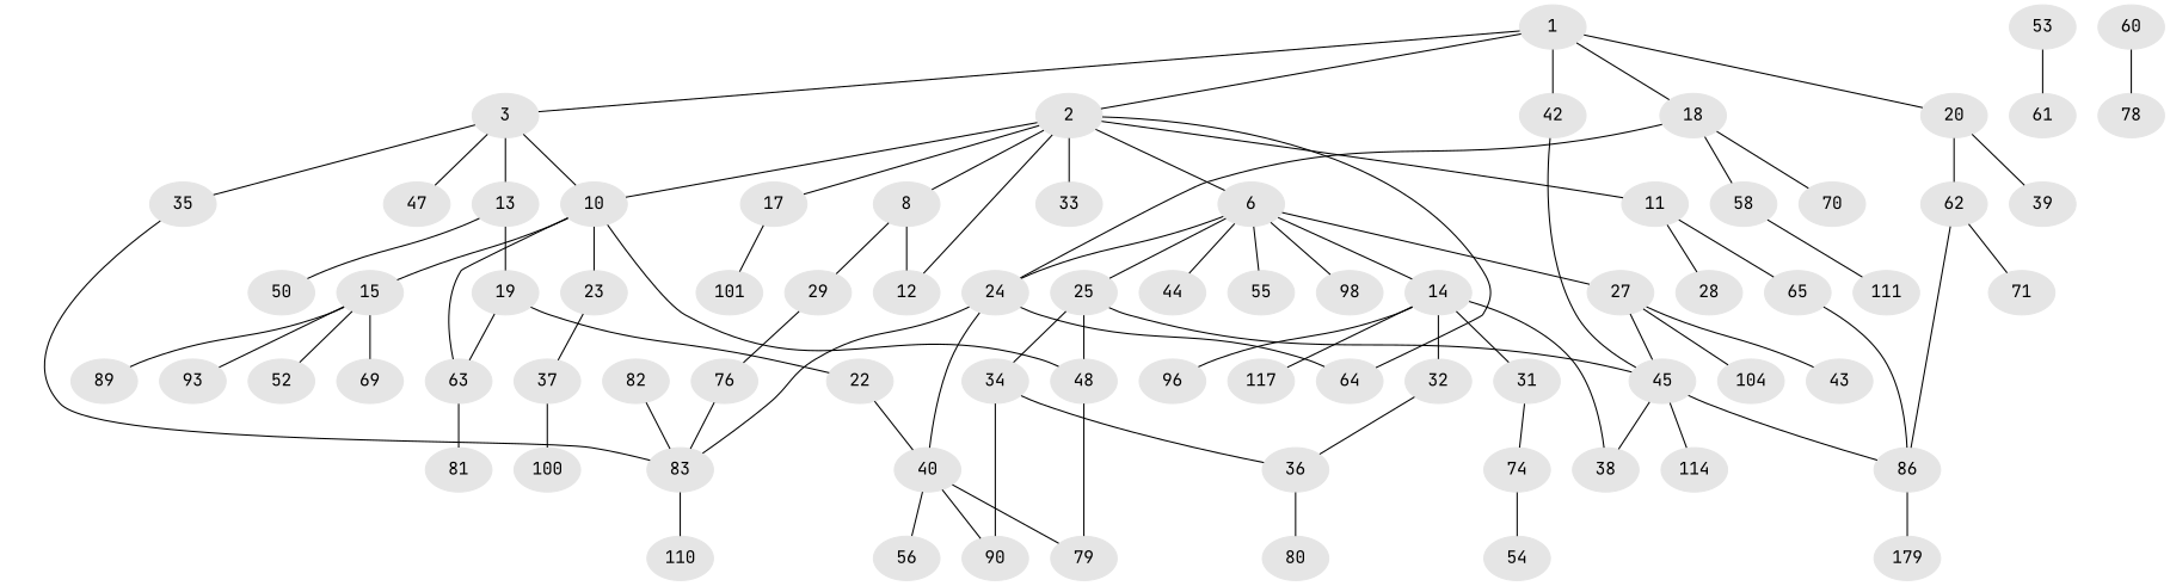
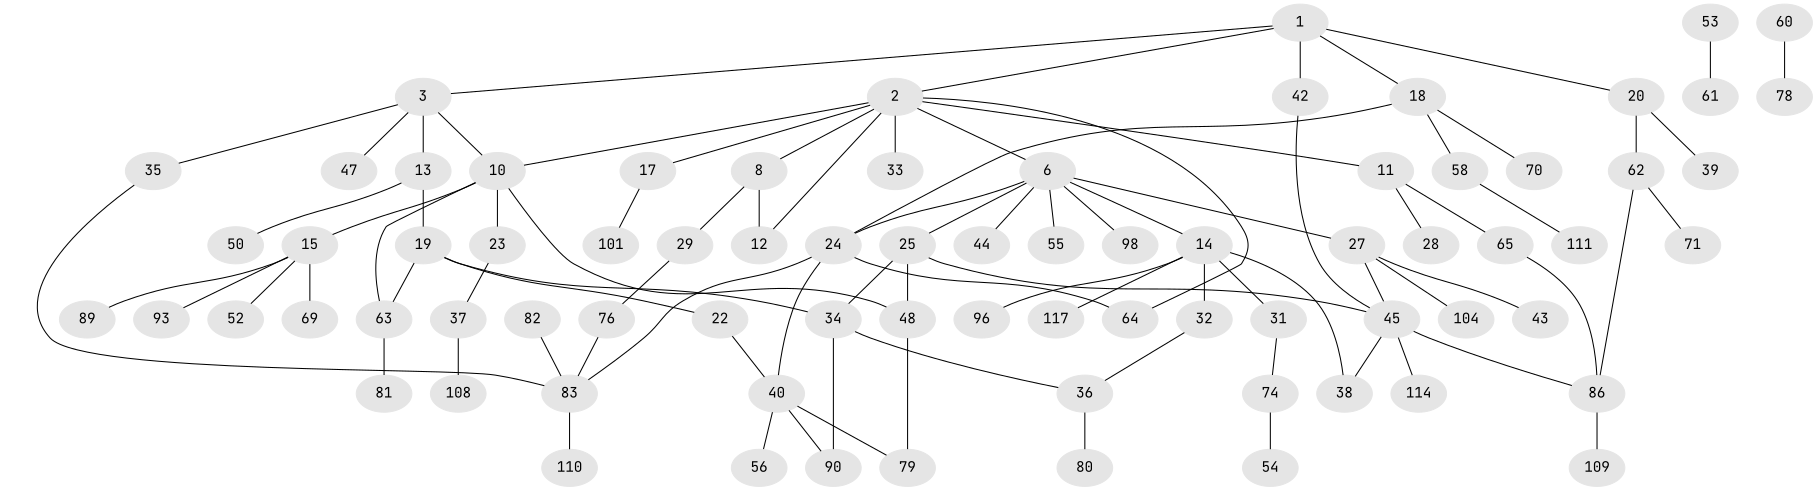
  graph {
    fontname="JetBrains Mono"
    node [color=gray90 fontname="JetBrains Mono" style=filled]
    edge [fontname="JetBrains Mono"]
    1 [super="+4"]
    2 [super="+5"]
    3 [super="+7"]
    18
    20
    42 [super="+49"]
    6 [super="+16"]
    8 [super="+9"]
    10 [super="+66"]
    11 [super="+46"]
    17 [super="+88"]
    33
    64
    12 [super="+26"]
    13
    35 [super="+41"]
    47 [super="+76"]
    24 [super="+68"]
    58
    70 [super="+72"]
    39 [super="+106"]
    62 [super="+84"]
    45 [super="+107"]
    14 [super="+21"]
    25 [super="+30"]
    27 [super="+59"]
    44
    55
    98
    29 [super="+92"]
    15 [super="+51"]
    23 [super="+95"]
    48 [super="+67"]
    63
    28 [super="+77"]
    65
    101
    53 [super="+100"]
    61 [super="+113"]
    19 [super="+112"]
    50
    83 [super="+85"]
    31
    32 [super="+87"]
    38
    96
    117
    40 [super="+54"]
    34
    43
    104
    n52 [label=76]
    52
    69
    89 [super="+115"]
    93 [super="+116"]
    37 [super="+105"]
    79
    81
    86 [super="+91"]
    22 [super="+97"]
    74
    36 [super="+57"]
    111
    90
    71
    56 [super="+103"]
-   108 [label=100]
+   108
    110
    114
    82
    n72 [label=54]
    80
    60 [super="+99"]
    78
-   109 [label=179]
+   109
    1 -- 2
    1 -- 3
    1 -- 18
    1 -- 20
    1 -- 42
    2 -- 6
    2 -- 8
    2 -- 10
    2 -- 11
    2 -- 17
    2 -- 33
    2 -- 64
    2 -- 12
    3 -- 10
    3 -- 13
    3 -- 35
    3 -- 47
    18 -- 24
    18 -- 58
    18 -- 70
    20 -- 39
    20 -- 62
    42 -- 45
    6 -- 24
    6 -- 14
    6 -- 25
    6 -- 27
    6 -- 44
    6 -- 55
    6 -- 98
    8 -- 12
    8 -- 29
    10 -- 15
    10 -- 23
    10 -- 48
    10 -- 63
    11 -- 28
    11 -- 65
    17 -- 101
    13 -- 19
    13 -- 50
    35 -- 83
    24 -- 64
    24 -- 83
    24 -- 40
    58 -- 111
    62 -- 86
    62 -- 71
    45 -- 38
    45 -- 86
    45 -- 114
    14 -- 31
    14 -- 32
    14 -- 38
    14 -- 96
    14 -- 117
    25 -- 45
    25 -- 48
    25 -- 34
    27 -- 45
    27 -- 43
    27 -- 104
    29 -- n52
    15 -- 52
    15 -- 69
    15 -- 89
    15 -- 93
    23 -- 37
    48 -- 79
    63 -- 81
    65 -- 86
    53 -- 61
    19 -- 63
+   19 -- 34
    19 -- 22
    83 -- 110
    31 -- 74
    32 -- 36
    40 -- 79
    40 -- 90
    40 -- 56
    34 -- 36
    34 -- 90
    n52 -- 83
    37 -- 108
    86 -- 109
    22 -- 40
    74 -- n72
    36 -- 80
    82 -- 83
    60 -- 78
  }
